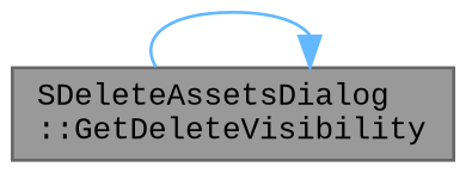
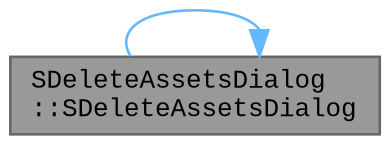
  digraph {
    rankdir=LR
    fontname="Liberation Mono"
-   n1 [color=gray40 fillcolor=grey60 fontcolor=black fontname="Liberation Mono" fontsize=10 height=0.2 label="SDeleteAssetsDialog\l::GetDeleteVisibility" shape=box style=filled width=0.4]
+   n1 [color=gray40 fillcolor=grey60 fontcolor=black fontname="Liberation Mono" fontsize=10 height=0.2 label="SDeleteAssetsDialog\l::SDeleteAssetsDialog" shape=box style=filled width=0.4]
    n1 -> n1 [color=steelblue1 fontname="Liberation Mono" fontsize=10 labelfontname=Helvetica labelfontsize=10 style=solid]
  }
